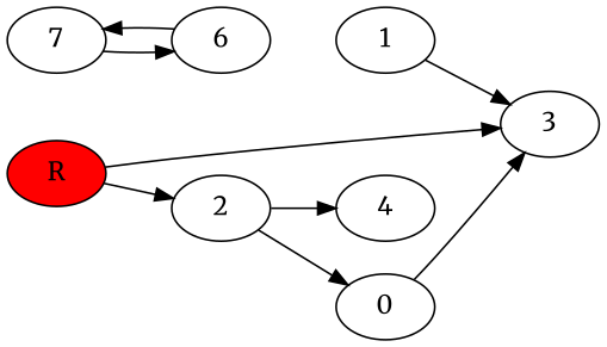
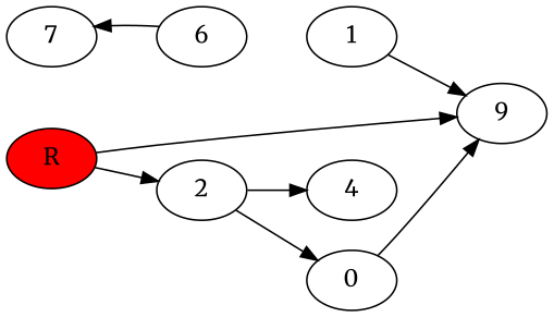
  digraph {
    fontname=Merriweather
    rankdir=LR
    node [fontname=Merriweather]
    edge [fontname=Merriweather]
    1
-   3
+   3 [label=9]
    2
    4
    n5 [label=0]
    7
    6
    R [fillcolor="#ff0000" style=filled]
    1 -> 3
    2 -> 4
    2 -> n5
    n5 -> 3
-   7 -> 6
    6 -> 7
    R -> 3
    R -> 2
  }
